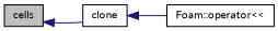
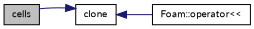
  digraph {
    fontname=Lato
    rankdir=LR
    node [color=black fontname=Lato fontsize=10 shape=record]
    edge [color=midnightblue dir=back fontname=Lato fontsize=10 labelfontname=Helvetica labelfontsize=10 style=solid]
    n1 [fillcolor=grey75 fontcolor=black height=0.2 label=cells style=filled width=0.4]
    n2 [height=0.2 label=clone width=0.4]
    n3 [height=0.2 label="Foam::operator\<\<" width=0.4]
-   n1 -> n2
+   n2 -> n1
    n2 -> n3
  }
